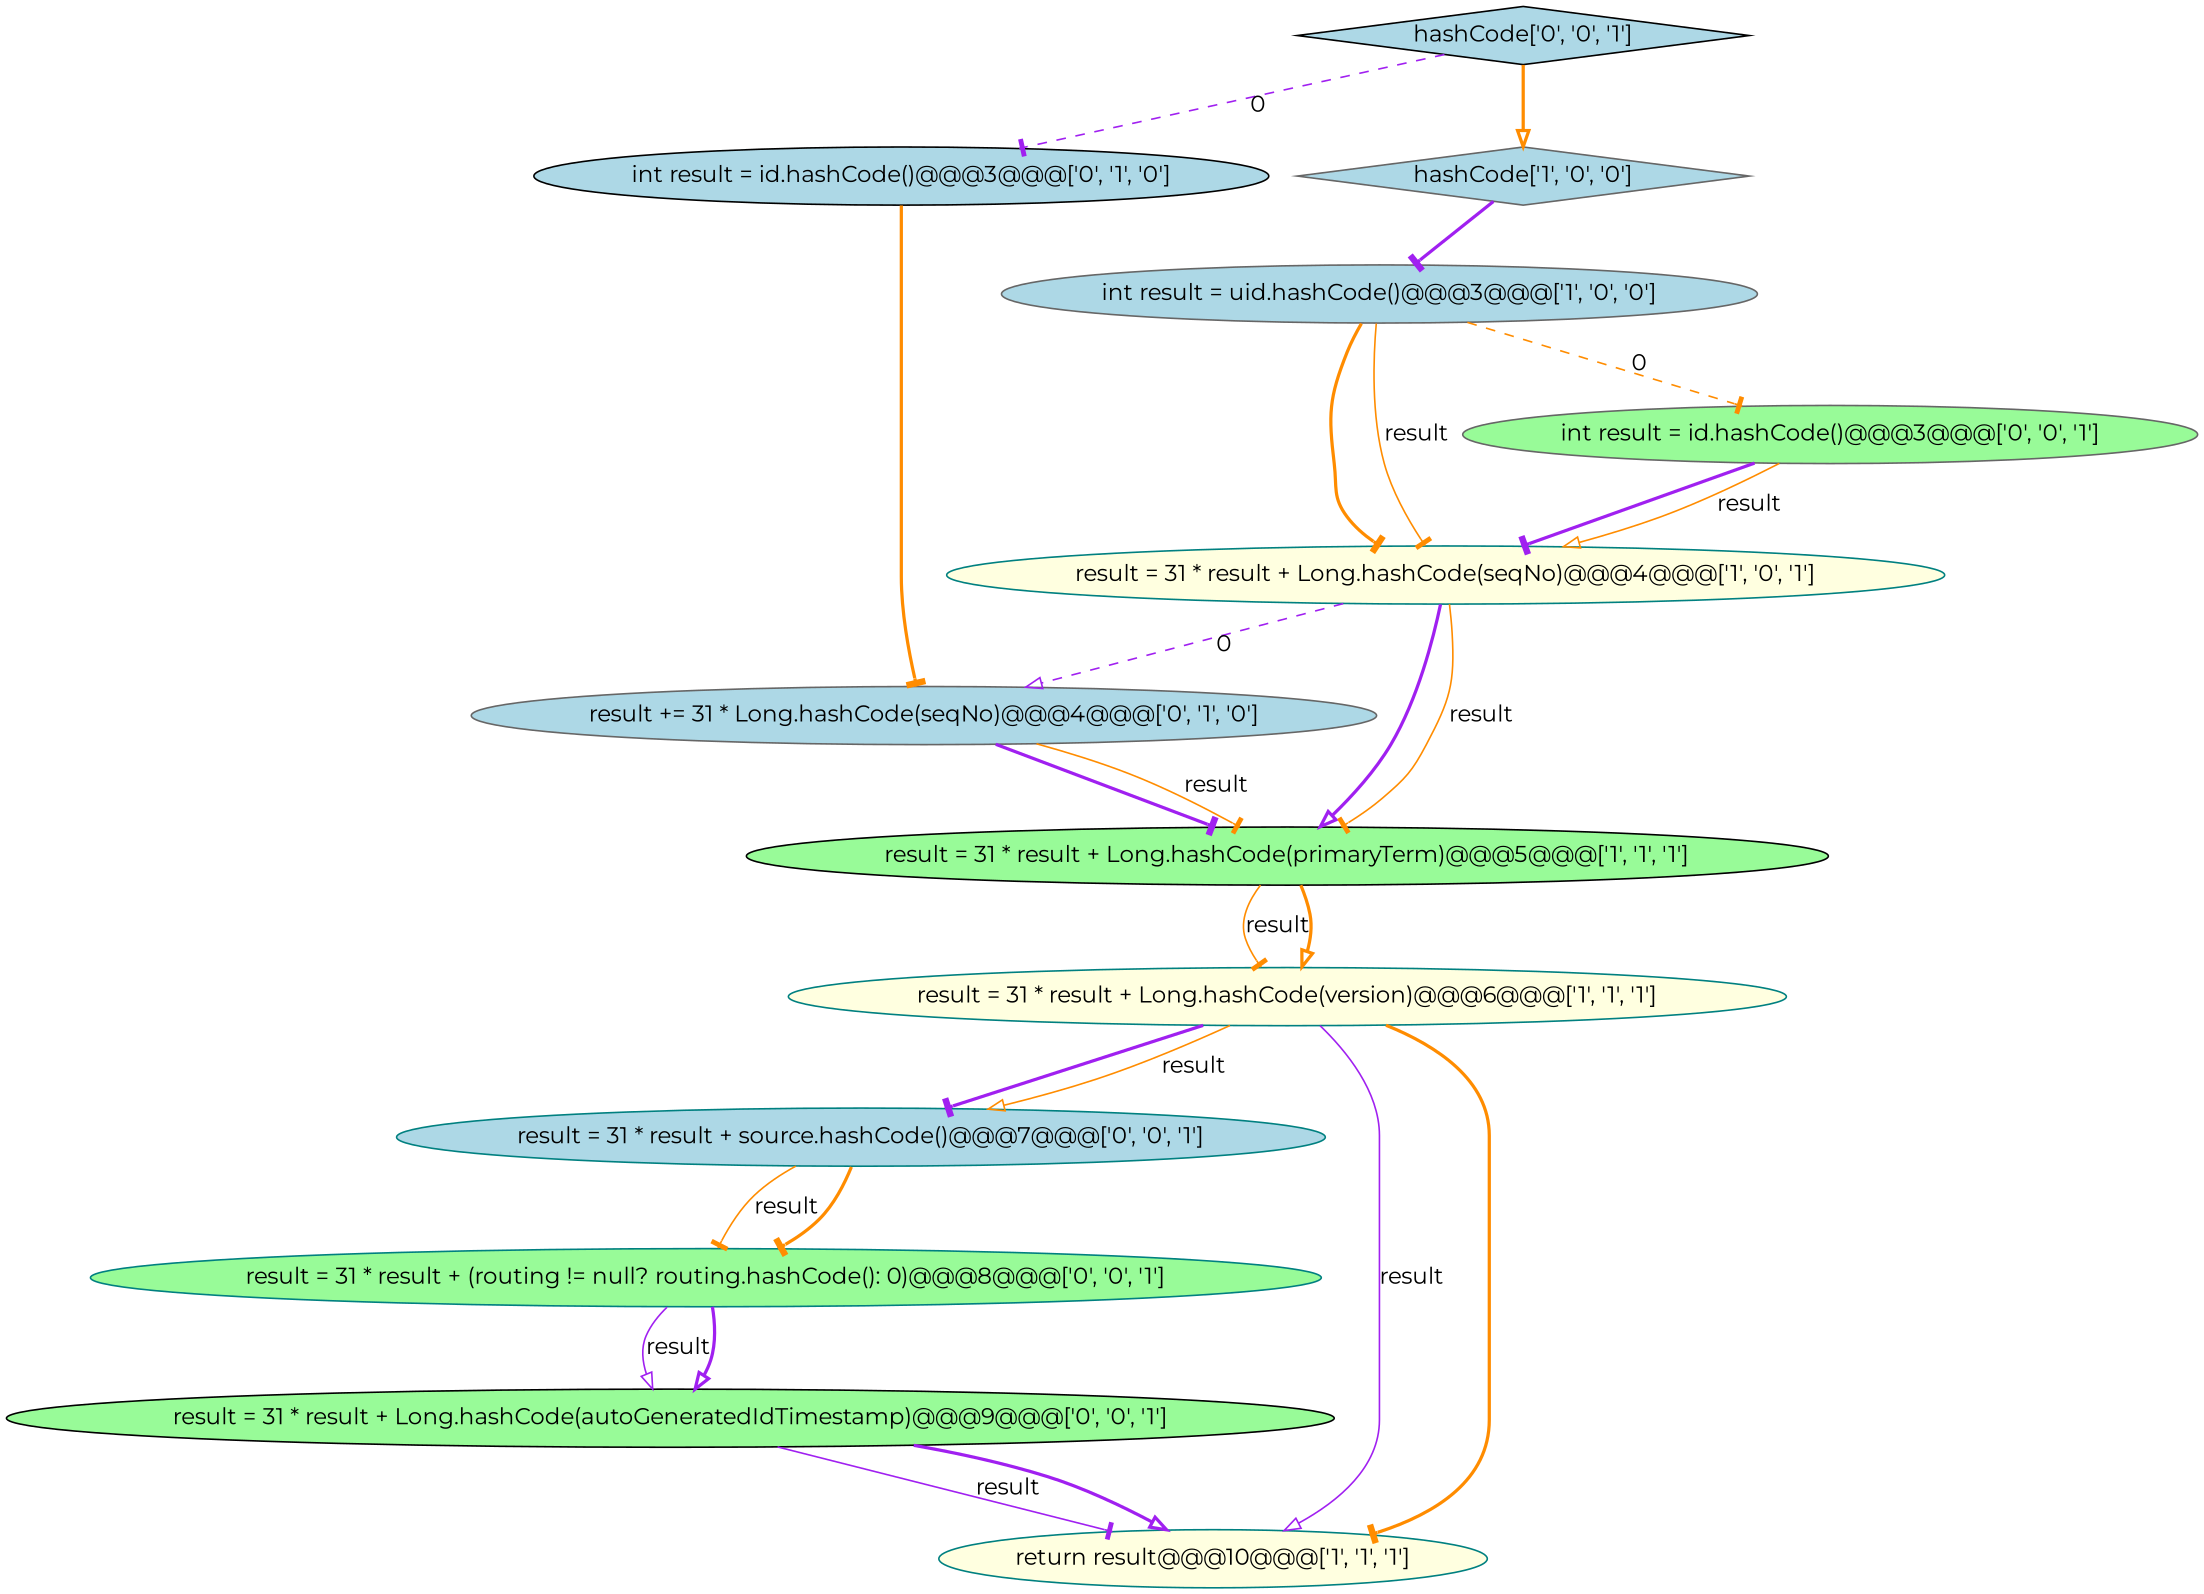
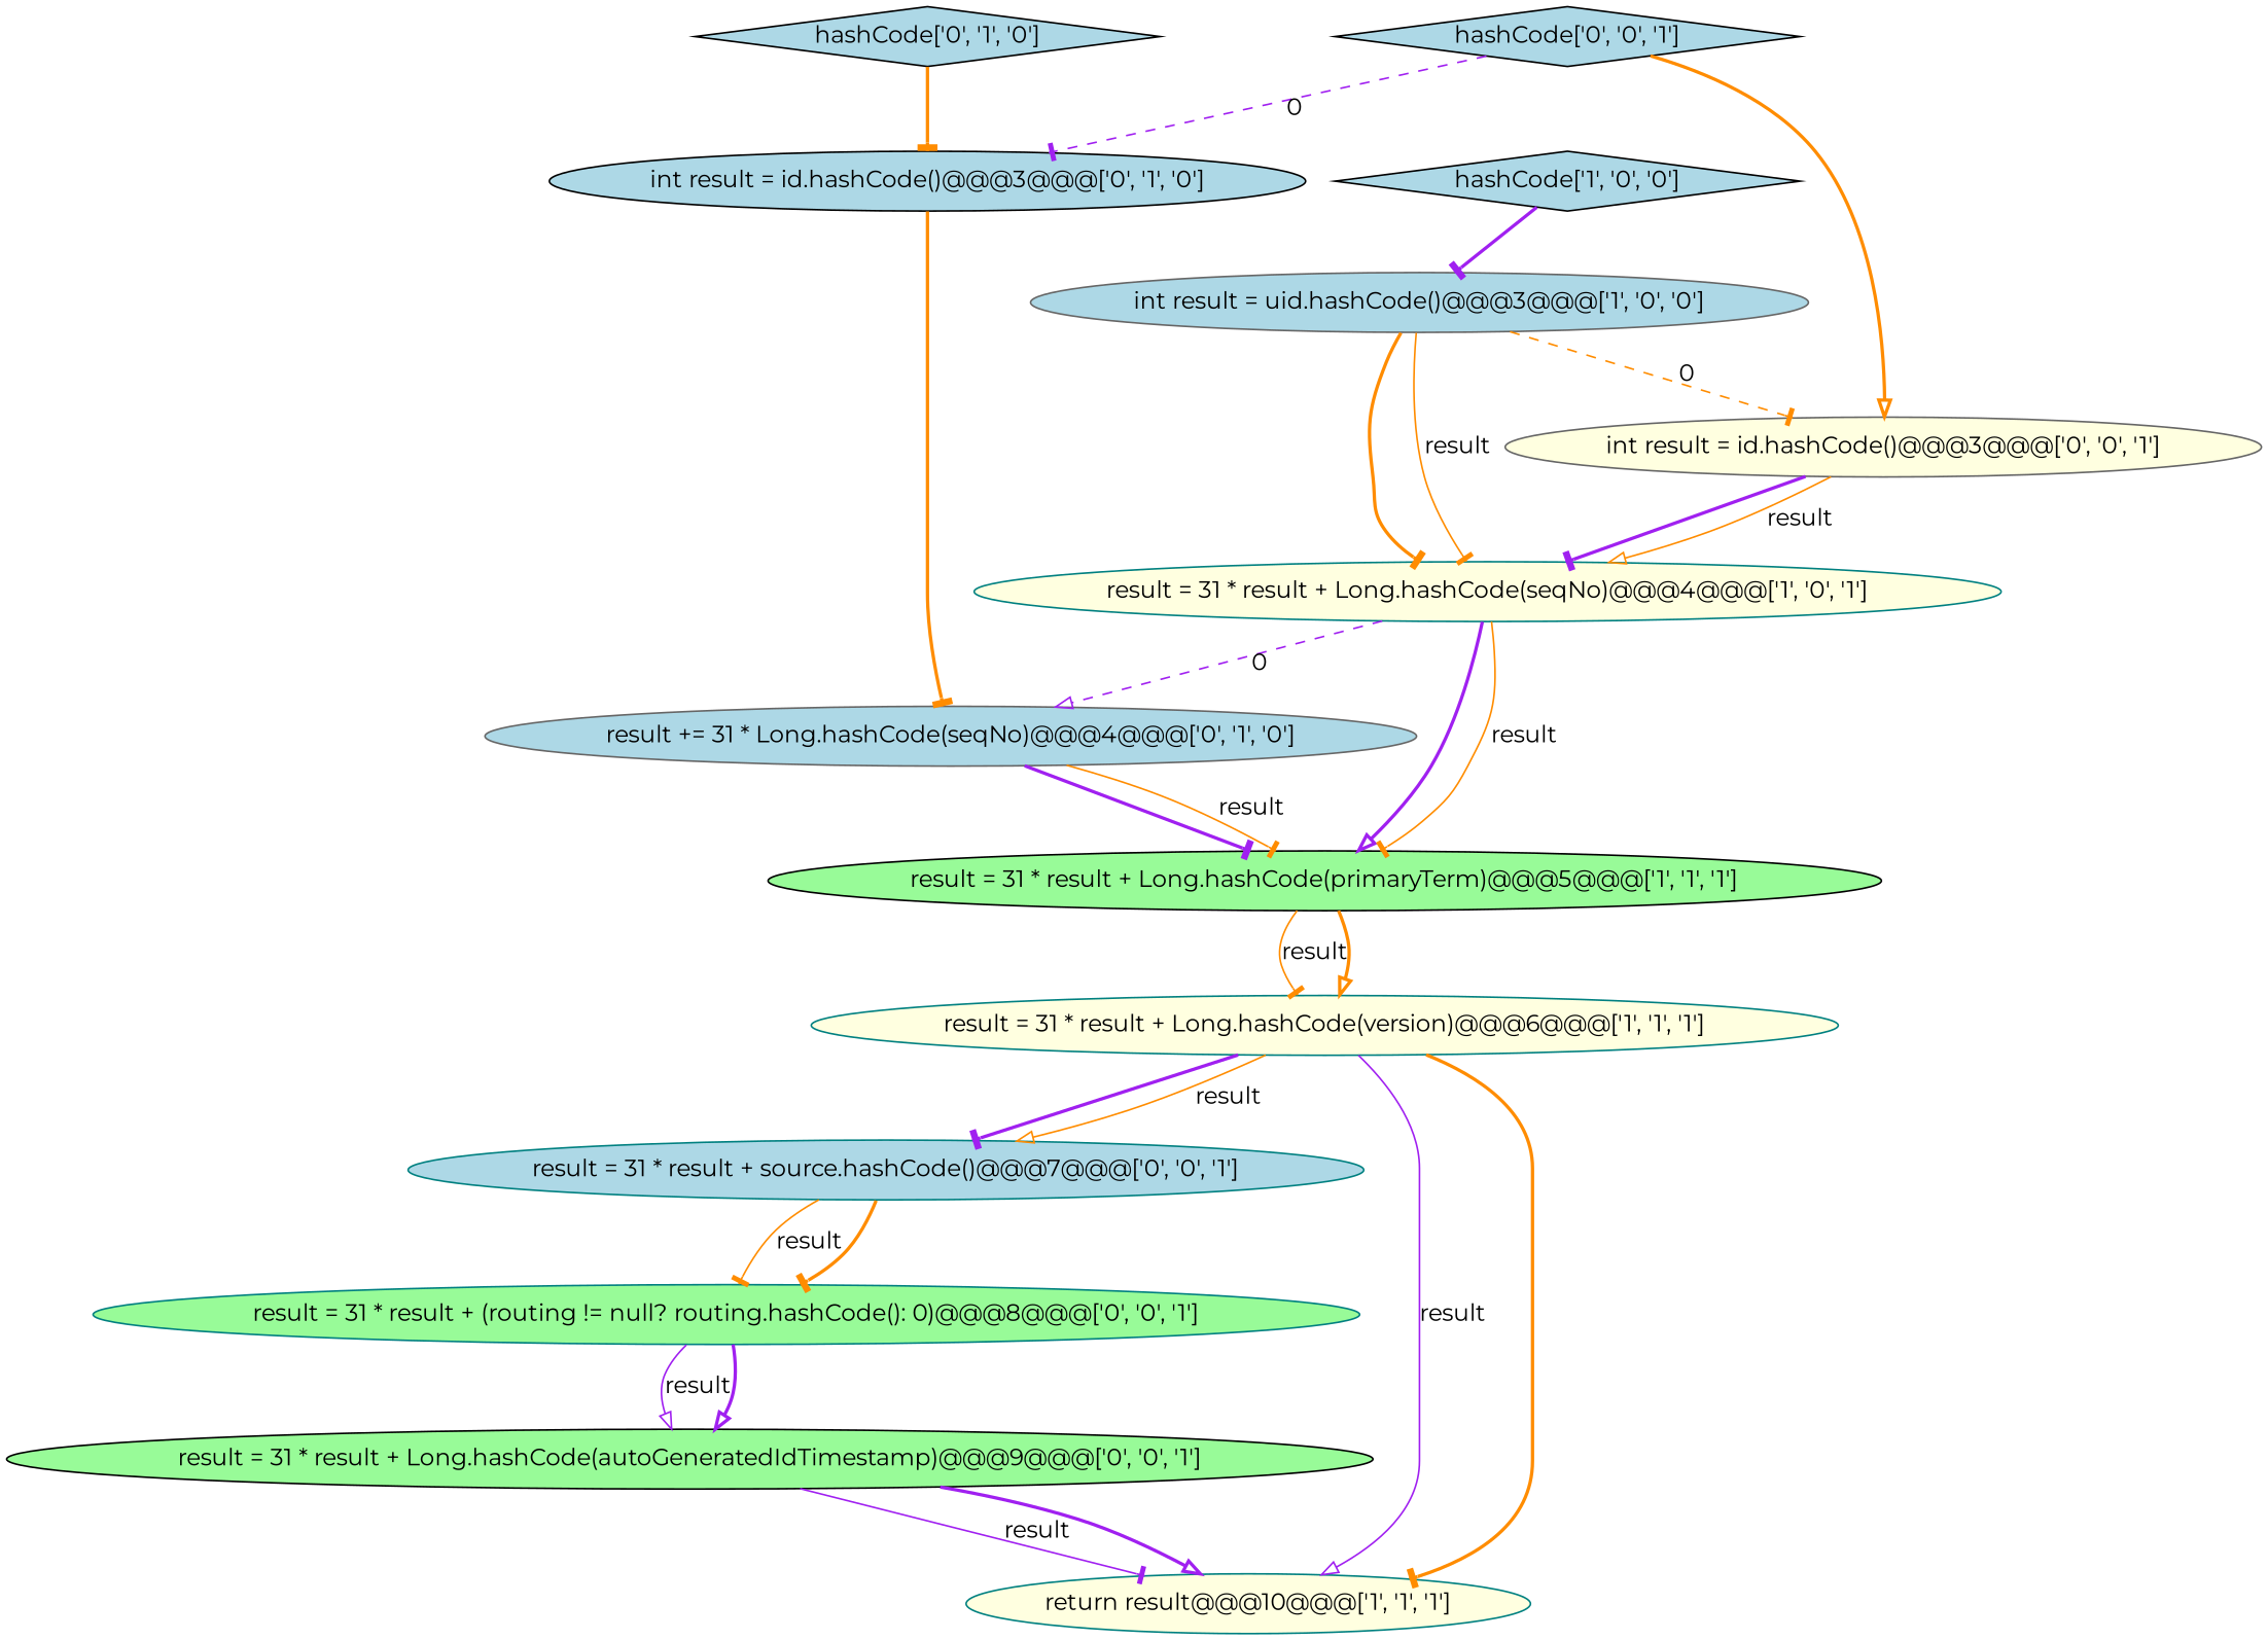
  digraph {
    fontname=Montserrat
    node [color=black fillcolor=lightblue fontname=Montserrat shape=ellipse style=filled]
    edge [arrowhead=tee color=darkorange fontname=Montserrat style=bold]
-   n1 [color=gray40 label="hashCode['1', '0', '0']" shape=diamond]
+   n1 [label="hashCode['1', '0', '0']" shape=diamond]
    n2 [color=gray40 label="int result = uid.hashCode()@@@3@@@['1', '0', '0']"]
    n3 [color=teal fillcolor=lightyellow label="result = 31 * result + Long.hashCode(seqNo)@@@4@@@['1', '0', '1']"]
-   n4 [color=gray40 fillcolor=palegreen label="int result = id.hashCode()@@@3@@@['0', '0', '1']"]
+   n4 [color=gray40 fillcolor=lightyellow label="int result = id.hashCode()@@@3@@@['0', '0', '1']"]
    n5 [color=teal label="result = 31 * result + source.hashCode()@@@7@@@['0', '0', '1']"]
    n6 [color=teal fillcolor=palegreen label="result = 31 * result + (routing != null? routing.hashCode(): 0)@@@8@@@['0', '0', '1']"]
    n7 [fillcolor=palegreen label="result = 31 * result + Long.hashCode(autoGeneratedIdTimestamp)@@@9@@@['0', '0', '1']"]
    n8 [color=teal fillcolor=lightyellow label="return result@@@10@@@['1', '1', '1']"]
    n9 [fillcolor=palegreen label="result = 31 * result + Long.hashCode(primaryTerm)@@@5@@@['1', '1', '1']"]
    n10 [color=teal fillcolor=lightyellow label="result = 31 * result + Long.hashCode(version)@@@6@@@['1', '1', '1']"]
    n11 [label="int result = id.hashCode()@@@3@@@['0', '1', '0']"]
    n12 [color=gray40 label="result += 31 * Long.hashCode(seqNo)@@@4@@@['0', '1', '0']"]
+   n13 [label="hashCode['0', '1', '0']" shape=diamond]
    n14 [label="hashCode['0', '0', '1']" shape=diamond]
    n1 -> n2 [color=purple]
    n2 -> n3
    n2 -> n3 [label=result style=solid]
    n2 -> n4 [label=0 style=dashed]
    n3 -> n9 [arrowhead=onormal color=purple]
    n3 -> n9 [label=result style=solid]
    n3 -> n12 [arrowhead=onormal color=purple label=0 style=dashed]
    n4 -> n3 [color=purple]
    n4 -> n3 [arrowhead=onormal label=result style=solid]
    n5 -> n6 [label=result style=solid]
    n5 -> n6
    n6 -> n7 [arrowhead=onormal color=purple label=result style=solid]
    n6 -> n7 [arrowhead=onormal color=purple]
    n7 -> n8 [color=purple label=result style=solid]
    n7 -> n8 [arrowhead=onormal color=purple]
    n9 -> n10 [label=result style=solid]
    n9 -> n10 [arrowhead=onormal]
    n10 -> n5 [color=purple]
    n10 -> n5 [arrowhead=onormal label=result style=solid]
    n10 -> n8 [arrowhead=onormal color=purple label=result style=solid]
    n10 -> n8
    n11 -> n12
    n12 -> n9 [color=purple]
    n12 -> n9 [label=result style=solid]
-   n14 -> n1 [arrowhead=onormal]
+   n13 -> n11
+   n14 -> n4 [arrowhead=onormal]
    n14 -> n11 [color=purple label=0 style=dashed]
  }
